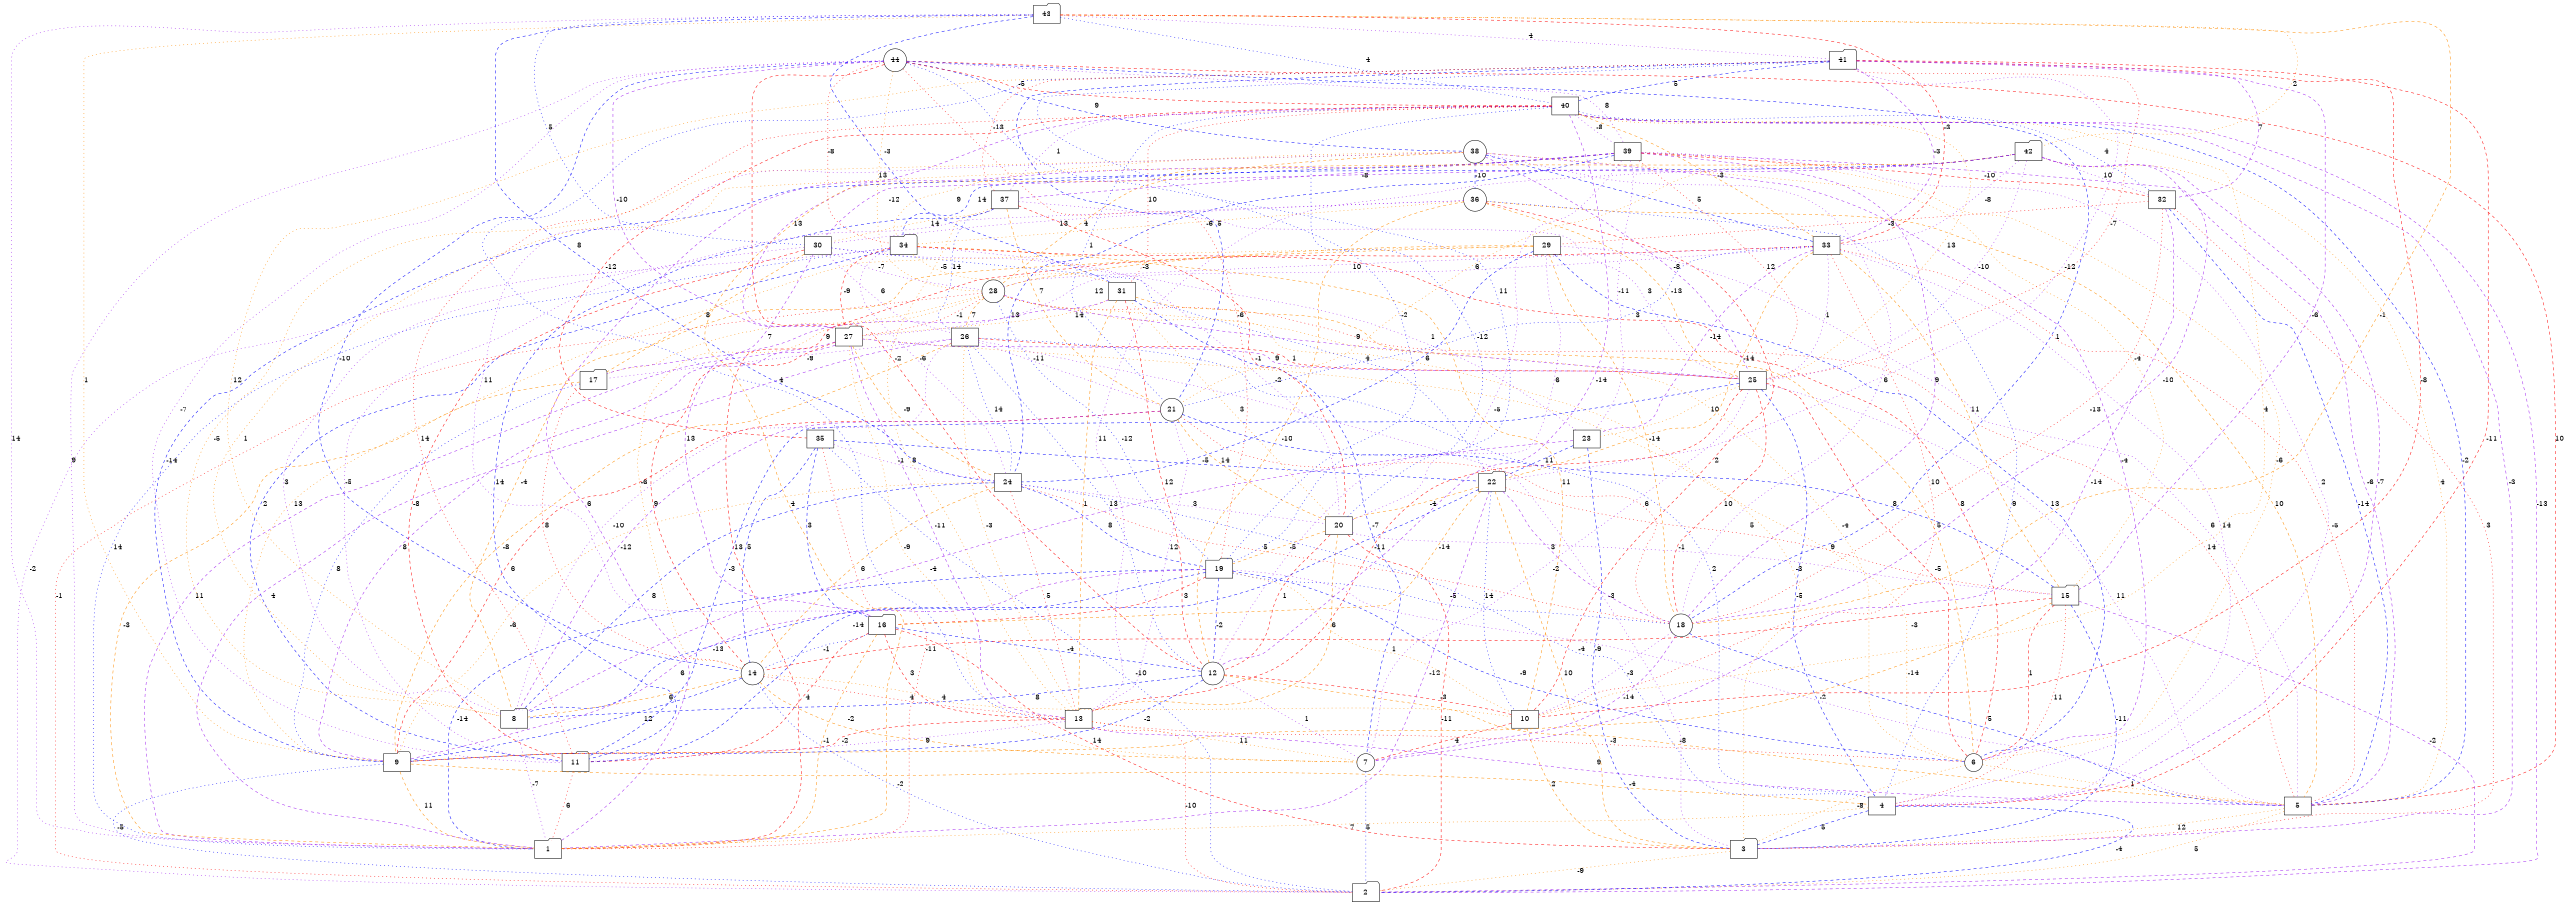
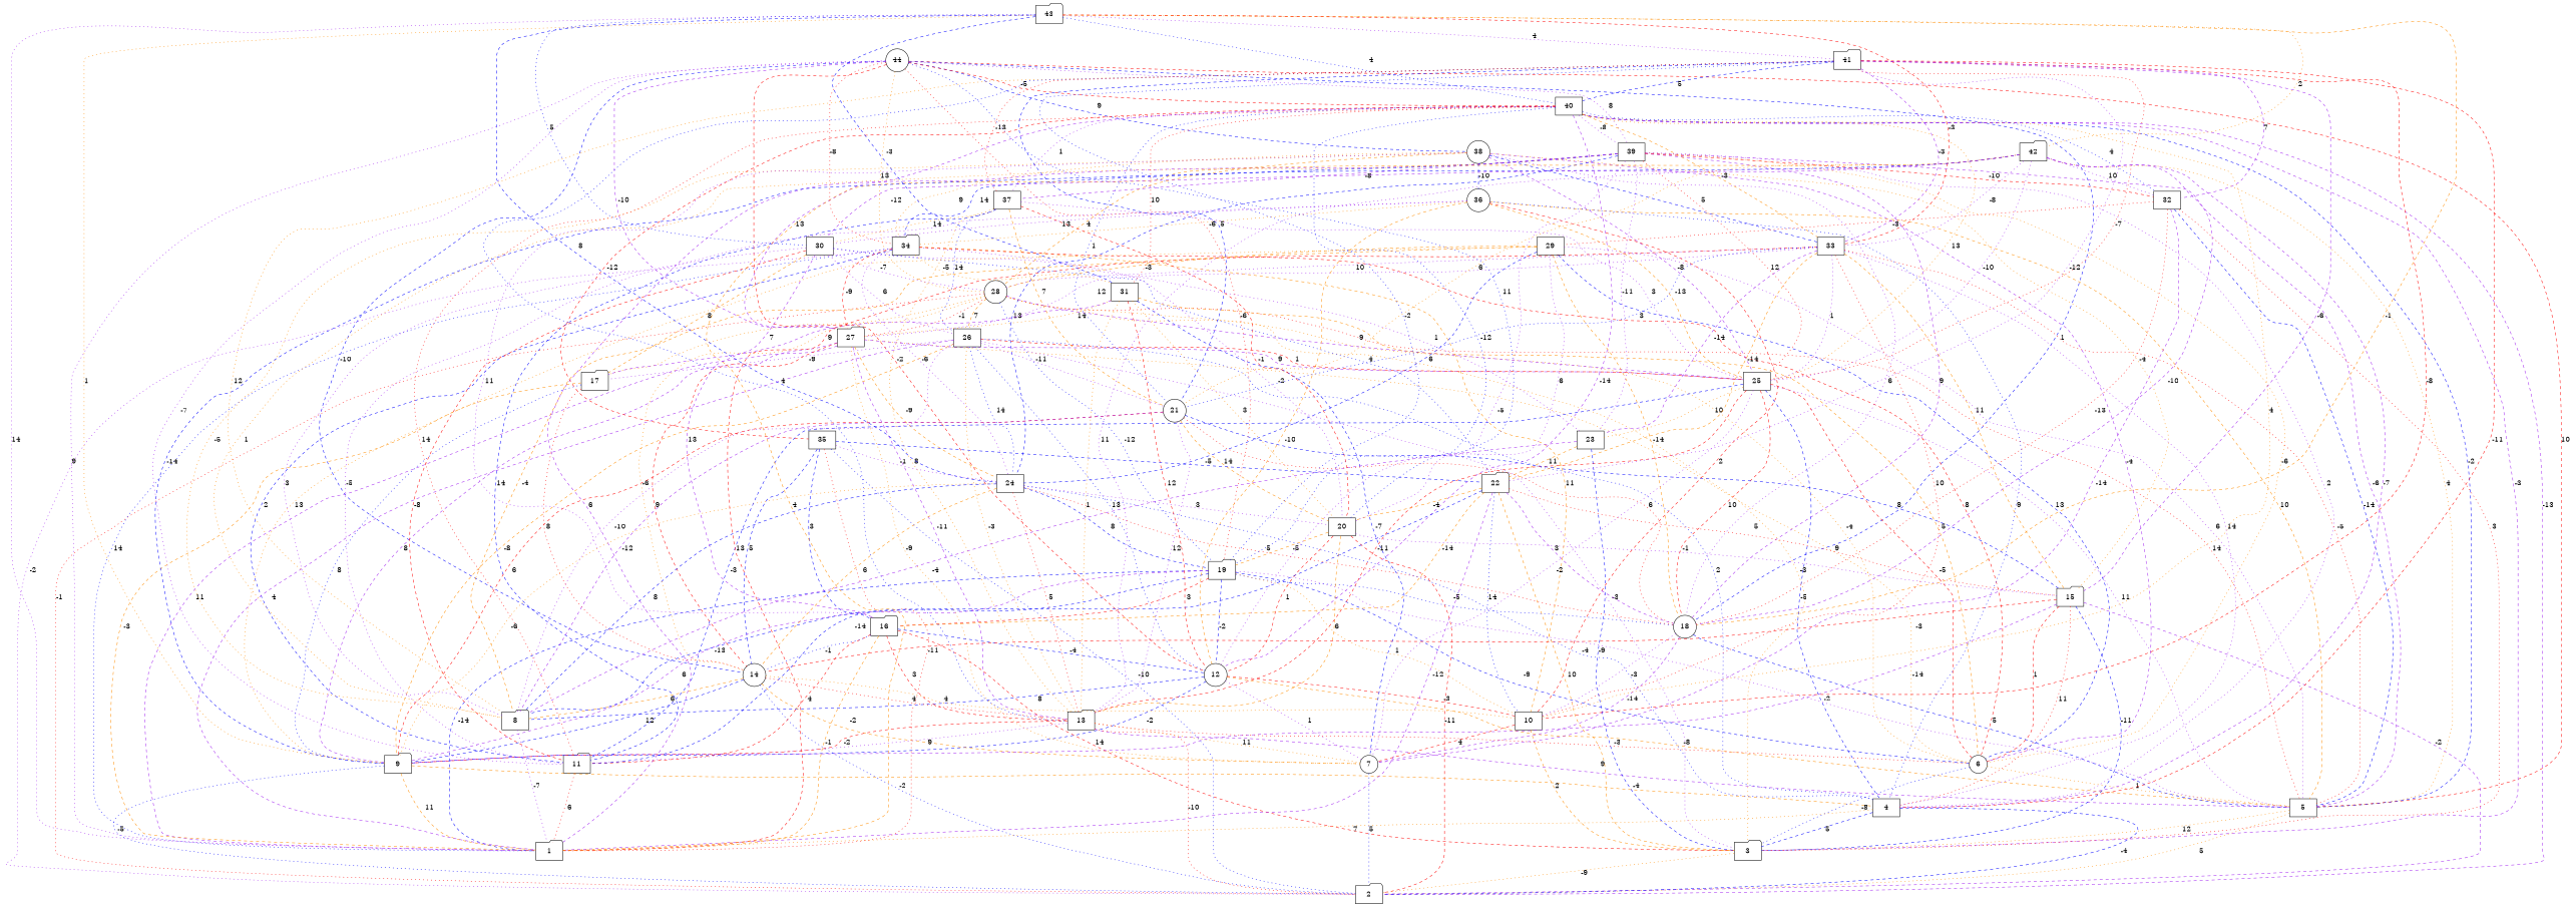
  graph {
    fontname="Helvetica,Arial,sans-serif"
    node [shape=folder]
    edge [color=purple style=dashed]
    44 [shape=circle]
    1
    5 [shape=box]
    11
    12 [shape=circle]
    14 [shape=circle]
    18 [shape=circle]
    19
    20 [shape=box]
    27
    28 [shape=circle]
    34
    38 [shape=circle]
    39 [shape=box]
    40 [shape=box]
    2
    3
    9
    8
    10 [shape=box]
    7 [shape=circle]
    13
    16
    6 [shape=circle]
    15
    24 [shape=box]
    25 [shape=box]
    26 [shape=box]
    17
    31 [shape=box]
    33 [shape=box]
    36 [shape=circle]
    4 [shape=box]
    32 [shape=box]
    37 [shape=box]
    23 [shape=box]
    21 [shape=circle]
    35 [shape=box]
    22
    30 [shape=box]
    29 [shape=box]
    43
    41
    42
    44 -- 1 [label=9 style=dotted]
    44 -- 5 [color=red label=10]
    44 -- 11 [label=-7 style=dotted]
    44 -- 12 [color=red label=-2]
    44 -- 14 [color=blue label=-10]
    44 -- 18 [color=blue label=1]
    44 -- 19 [color=red label=-6 style=dotted]
    44 -- 20 [color=blue label=11 style=dotted]
    44 -- 27 [label=-10]
    44 -- 28 [color=darkorange label=13 style=dotted]
    44 -- 34 [color=red label=-8 style=dotted]
    44 -- 38 [color=blue label=9]
    44 -- 39 [label=8 style=dotted]
    44 -- 40 [color=red label=-5]
    5 -- 2 [color=darkorange label=5 style=dotted]
    5 -- 3 [color=darkorange label=12 style=dotted]
    11 -- 1 [color=red label=6 style=dotted]
    12 -- 5 [color=darkorange label=-8]
    12 -- 9 [color=blue label=-2]
    12 -- 8 [color=blue label=8]
    12 -- 10 [color=red label=-3]
    12 -- 7 [label=1 style=dotted]
    14 -- 2 [color=blue label=-2 style=dotted]
    14 -- 9 [color=blue label=12]
    14 -- 8 [color=darkorange label=6]
    14 -- 10 [color=darkorange label=4 style=dotted]
    14 -- 7 [color=darkorange label=-2]
    14 -- 13 [color=red label=4 style=dotted]
    18 -- 5 [color=blue label=5]
    18 -- 10 [label=-3 style=dotted]
    18 -- 7 [label=-14]
    19 -- 1 [color=blue label=-14]
    19 -- 5 [label=-2 style=dotted]
    19 -- 12 [color=blue label=-2]
    19 -- 18 [color=blue label=-5 style=dotted]
    19 -- 9 [label=6]
    19 -- 8 [color=blue label=-13]
    19 -- 10 [color=darkorange label=1 style=dotted]
    19 -- 16 [color=red label=3]
    19 -- 6 [color=blue label=-9]
    20 -- 12 [color=red label=1]
    20 -- 19 [color=darkorange label=-5]
    20 -- 2 [color=red label=-11]
    20 -- 13 [color=darkorange label=6]
    20 -- 15 [label=-1 style=dotted]
    27 -- 1 [label=11]
    27 -- 14 [color=red label=9]
    27 -- 9 [label=8]
    27 -- 7 [color=darkorange label=-9 style=dotted]
    27 -- 13 [label=-11]
    27 -- 6 [color=darkorange label=9 style=dotted]
    27 -- 24 [color=darkorange label=-9]
    27 -- 25 [label=9]
    28 -- 5 [color=red label=14 style=dotted]
    28 -- 14 [color=darkorange label=-6 style=dotted]
    28 -- 19 [color=blue label=-12 style=dotted]
    28 -- 27 [color=red label=-1 style=dotted]
    28 -- 2 [color=red label=-1 style=dotted]
    28 -- 3 [color=darkorange label=-3 style=dotted]
    28 -- 6 [color=darkorange label=-4 style=dotted]
    28 -- 25 [label=9]
    28 -- 26 [color=darkorange label=7]
    28 -- 17 [color=darkorange label=7 style=dotted]
    34 -- 1 [color=blue label=14 style=dotted]
    34 -- 11 [color=blue label=2]
    34 -- 20 [label=-2 style=dotted]
    34 -- 27 [color=red label=-9]
    34 -- 2 [label=-2 style=dotted]
    34 -- 10 [color=darkorange label=11]
    34 -- 6 [color=red label=8]
    34 -- 24 [label=-6 style=dotted]
    34 -- 31 [color=darkorange label=-5 style=dotted]
    38 -- 18 [label=6 style=dotted]
    38 -- 28 [color=darkorange label=4]
    38 -- 34 [color=darkorange label=9 style=dotted]
    38 -- 8 [color=darkorange label=-5 style=dotted]
    38 -- 16 [label=11 style=dotted]
    38 -- 6 [label=-4]
    38 -- 15 [color=darkorange label=-4 style=dotted]
    38 -- 25 [label=-8]
    38 -- 33 [color=blue label=5]
    38 -- 36 [color=blue label=-10]
    39 -- 1 [label=6]
    39 -- 5 [label=-6]
    39 -- 12 [label=-5 style=dotted]
    39 -- 18 [label=9]
    39 -- 34 [color=blue label=14]
    39 -- 8 [color=darkorange label=1 style=dotted]
    39 -- 6 [color=darkorange label=-6 style=dotted]
    39 -- 24 [color=blue label=13]
    39 -- 25 [color=red label=12 style=dotted]
    39 -- 4 [label=2 style=dotted]
    39 -- 32 [color=red label=-10]
    39 -- 37 [label=-8]
    39 -- 23 [label=-11 style=dotted]
    40 -- 5 [color=blue label=-2]
    40 -- 11 [color=red label=14 style=dotted]
    40 -- 12 [label=-14]
    40 -- 19 [color=blue label=-12 style=dotted]
    40 -- 27 [label=13]
    40 -- 39 [label=-8 style=dotted]
    40 -- 2 [label=-13]
    40 -- 3 [label=-3]
    40 -- 10 [color=darkorange label=4 style=dotted]
    40 -- 25 [color=darkorange label=13 style=dotted]
    40 -- 31 [color=red label=10 style=dotted]
    40 -- 33 [color=darkorange label=-3]
    40 -- 32 [color=blue label=4 style=dotted]
    40 -- 37 [label=1 style=dotted]
    40 -- 21 [color=blue label=1 style=dotted]
    40 -- 35 [color=red label=-12]
    3 -- 2 [color=darkorange label=-9 style=dotted]
    9 -- 1 [color=darkorange label=11]
    9 -- 2 [color=blue label=-5 style=dotted]
    9 -- 4 [color=darkorange label=-4]
    8 -- 1 [label=-7 style=dotted]
    10 -- 3 [color=darkorange label=2]
    10 -- 7 [color=red label=4]
    7 -- 2 [color=blue label=5 style=dotted]
    13 -- 5 [label=9]
    13 -- 11 [label=9 style=dotted]
    13 -- 2 [color=red label=-10 style=dotted]
    13 -- 9 [color=red label=-2]
    13 -- 7 [color=darkorange label=11 style=dotted]
    13 -- 6 [color=red label=-3 style=dotted]
    16 -- 1 [color=darkorange label=-1]
    16 -- 11 [color=red label=4]
    16 -- 12 [color=blue label=-4]
    16 -- 14 [color=blue label=-1 style=dotted]
    16 -- 3 [color=red label=14]
    16 -- 13 [color=red label=3]
    6 -- 5 [color=darkorange label=1 style=dotted]
-   6 -- 3 [color=darkorange label=-8 style=dotted]
+   6 -- 3 [color=blue label=-8 style=dotted]
    15 -- 14 [color=red label=-3]
    15 -- 2 [label=-2]
    15 -- 3 [color=blue label=-11]
-   15 -- 9 [color=darkorange label=-14]
+   15 -- 9 [label=-14]
    15 -- 6 [color=red label=1]
    15 -- 4 [color=red label=11 style=dotted]
    24 -- 14 [color=darkorange label=6]
    24 -- 18 [color=red label=5 style=dotted]
    24 -- 19 [color=blue label=8]
    24 -- 20 [label=3 style=dotted]
    24 -- 9 [color=darkorange label=-6 style=dotted]
    24 -- 8 [color=blue label=8]
    24 -- 13 [color=red label=5 style=dotted]
    24 -- 4 [color=blue label=-4 style=dotted]
    25 -- 5 [label=11 style=dotted]
    25 -- 11 [color=blue label=-3]
    25 -- 18 [color=red label=10]
    25 -- 7 [label=-2 style=dotted]
    25 -- 13 [color=red label=-11]
    25 -- 6 [color=red label=-5]
    25 -- 4 [color=blue label=-5]
    25 -- 23 [color=darkorange label=10 style=dotted]
    26 -- 1 [label=4]
    26 -- 12 [color=blue label=13 style=dotted]
    26 -- 3 [label=-3 style=dotted]
    26 -- 9 [color=darkorange label=-8]
    26 -- 8 [label=-10 style=dotted]
    26 -- 13 [color=darkorange label=-3 style=dotted]
    26 -- 24 [color=blue label=14 style=dotted]
    26 -- 25 [color=red label=1]
    26 -- 17 [label=-9 style=dotted]
    26 -- 4 [color=blue label=2 style=dotted]
    26 -- 21 [label=-11 style=dotted]
    17 -- 1 [color=darkorange label=-3]
    17 -- 14 [color=red label=8 style=dotted]
    17 -- 9 [color=blue label=8 style=dotted]
    31 -- 12 [color=red label=12]
    31 -- 20 [color=darkorange label=3 style=dotted]
    31 -- 27 [color=darkorange label=14 style=dotted]
    31 -- 7 [color=blue label=-7]
-   31 -- 13 [color=darkorange label=1]
+   31 -- 13 [color=darkorange label=1 style=dotted]
    31 -- 6 [color=darkorange label=5]
    31 -- 17 [label=9]
    33 -- 1 [color=red label=13]
    33 -- 5 [color=red label=-5 style=dotted]
    33 -- 27 [label=12 style=dotted]
    33 -- 28 [label=10 style=dotted]
    33 -- 10 [color=red label=10 style=dotted]
    33 -- 15 [color=darkorange label=11]
    33 -- 25 [label=1 style=dotted]
    33 -- 4 [label=14 style=dotted]
    33 -- 23 [label=-14]
    33 -- 21 [color=blue label=3 style=dotted]
    33 -- 22 [color=darkorange label=-14]
    36 -- 5 [color=darkorange label=10]
    36 -- 11 [label=-5 style=dotted]
    36 -- 12 [color=darkorange label=-10]
    36 -- 34 [color=darkorange label=-6 style=dotted]
    36 -- 10 [color=red label=2]
    36 -- 25 [color=darkorange label=-13]
    36 -- 4 [color=blue label=9 style=dotted]
    36 -- 30 [label=13 style=dotted]
    4 -- 1 [color=darkorange label=7 style=dotted]
    4 -- 2 [color=blue label=-4]
    4 -- 3 [color=blue label=5]
    32 -- 5 [color=blue label=-14]
    32 -- 18 [color=red label=-13 style=dotted]
    32 -- 3 [color=red label=3 style=dotted]
    32 -- 7 [label=-14]
    32 -- 29 [color=red label=-3 style=dotted]
    37 -- 11 [color=blue label=14]
    37 -- 20 [color=red label=-1]
    37 -- 13 [color=darkorange label=8 style=dotted]
    37 -- 25 [label=3 style=dotted]
    37 -- 26 [color=blue label=14 style=dotted]
    37 -- 21 [color=darkorange label=7]
    37 -- 30 [color=darkorange label=14 style=dotted]
    23 -- 3 [color=blue label=-9]
    23 -- 8 [label=-4]
-   23 -- 22 [color=blue label=11]
+   23 -- 22 [color=darkorange label=11]
    21 -- 18 [color=red label=6 style=dotted]
    21 -- 20 [color=darkorange label=14]
    21 -- 9 [color=red label=6]
    21 -- 8 [label=-12]
    21 -- 13 [label=12 style=dotted]
    21 -- 15 [color=blue label=8]
    35 -- 1 [color=red label=-11 style=dotted]
    35 -- 14 [color=blue label=5]
    35 -- 2 [color=blue label=-10 style=dotted]
    35 -- 16 [color=blue label=3]
    35 -- 24 [label=-1 style=dotted]
    35 -- 22 [color=blue label=-5]
    22 -- 1 [label=-12]
    22 -- 11 [color=blue label=-14]
    22 -- 18 [label=3]
    22 -- 20 [color=darkorange label=-4]
    22 -- 3 [color=darkorange label=10]
    22 -- 10 [color=blue label=14 style=dotted]
    22 -- 16 [color=darkorange label=-14]
    22 -- 15 [color=red label=5 style=dotted]
    30 -- 11 [color=red label=-8]
    30 -- 28 [label=-7 style=dotted]
    30 -- 8 [label=3 style=dotted]
    30 -- 16 [label=13]
    30 -- 26 [label=6 style=dotted]
    30 -- 17 [color=darkorange label=8]
    30 -- 23 [label=1 style=dotted]
    30 -- 22 [color=blue label=4 style=dotted]
    29 -- 5 [label=6 style=dotted]
    29 -- 18 [color=darkorange label=-14]
    29 -- 20 [label=6 style=dotted]
    29 -- 28 [color=darkorange label=-3]
    29 -- 9 [color=darkorange label=13 style=dotted]
    29 -- 8 [color=darkorange label=-4]
    29 -- 6 [color=blue label=13]
    29 -- 24 [color=blue label=6]
    43 -- 1 [label=14 style=dotted]
    43 -- 18 [color=darkorange label=-1]
    43 -- 40 [color=blue label=4 style=dotted]
    43 -- 9 [color=darkorange label=1 style=dotted]
    43 -- 24 [color=blue label=8]
    43 -- 31 [color=blue label=-3]
    43 -- 33 [color=red label=-3]
    43 -- 30 [color=blue label=5 style=dotted]
    43 -- 41 [label=4 style=dotted]
    43 -- 42 [color=darkorange label=2 style=dotted]
    41 -- 19 [color=blue label=-2 style=dotted]
    41 -- 40 [color=blue label=5]
    41 -- 8 [color=darkorange label=12 style=dotted]
    41 -- 10 [color=red label=-8]
    41 -- 13 [color=blue label=4 style=dotted]
    41 -- 15 [label=-6]
    41 -- 25 [color=red label=-7 style=dotted]
    41 -- 33 [label=-3]
    41 -- 4 [color=red label=-11]
    41 -- 32 [label=7]
    41 -- 37 [color=red label=-13 style=dotted]
    41 -- 21 [color=blue label=5]
    41 -- 22 [label=-12 style=dotted]
    42 -- 1 [color=darkorange label=4]
    42 -- 5 [color=darkorange label=4 style=dotted]
    42 -- 18 [label=-10]
    42 -- 9 [color=blue label=-14]
    42 -- 13 [label=11 style=dotted]
    42 -- 25 [label=-10 style=dotted]
    42 -- 33 [label=-8 style=dotted]
    42 -- 4 [label=-7]
    42 -- 32 [label=10 style=dotted]
    42 -- 21 [color=darkorange label=6 style=dotted]
    42 -- 30 [label=-12]
  }
